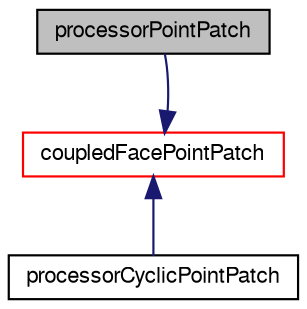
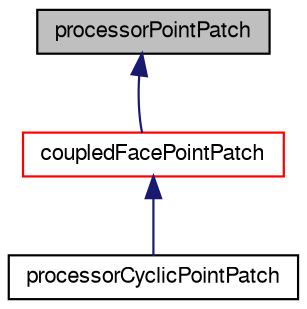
  digraph {
    node [color=black fontname=FreeSans fontsize=10 shape=record]
    edge [color=midnightblue dir=back fontname=FreeSans fontsize=10 labelfontname=FreeSans labelfontsize=10 style=solid]
    n1 [fillcolor=grey75 fontcolor=black height=0.2 label=processorPointPatch style=filled width=0.4]
    n2 [height=0.2 label=processorCyclicPointPatch width=0.4]
    n3 [color=red height=0.2 label=coupledFacePointPatch width=0.4]
-   n3 -> n1
+   n1 -> n3
    n3 -> n2
  }
